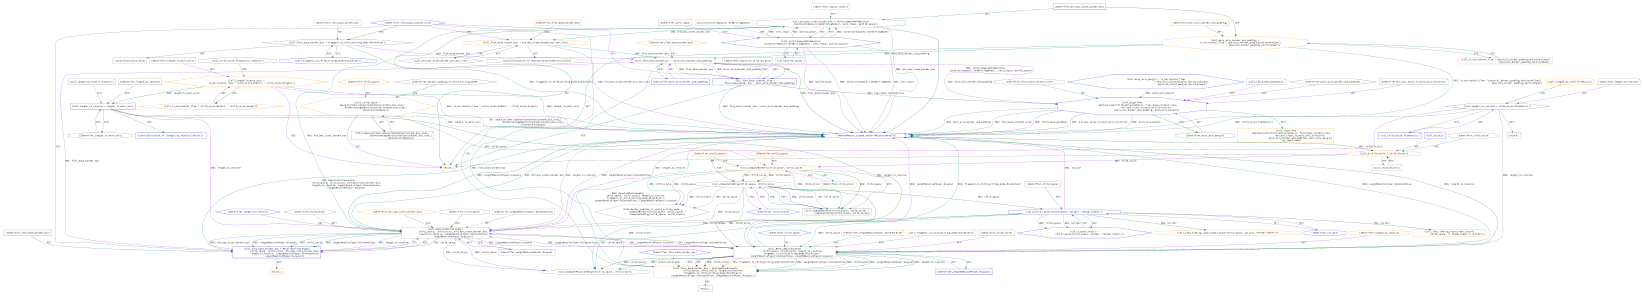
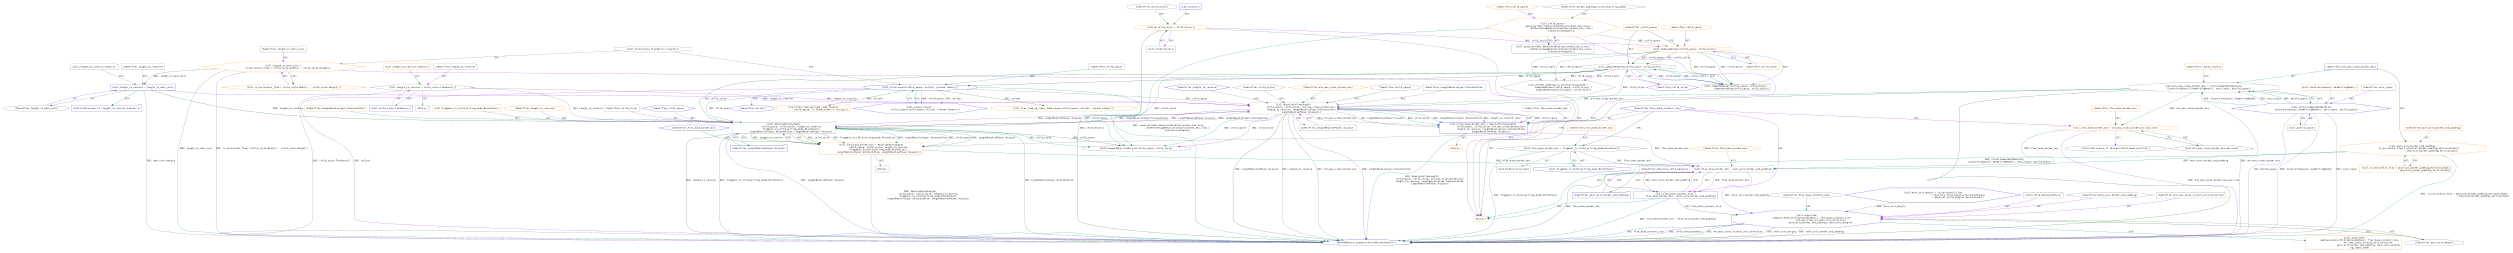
  digraph {
    fontname="Source Code Pro"
    node [color=gray40 fontname="Source Code Pro" shape=folder]
    edge [arrowhead=normal color=gray40 fontname="Source Code Pro"]
    n1 [label="(Call,flex_base_border_box - main_axis_border_and_padding)"]
    n2 [color=blue label="(Call,flex_base_content_size =\n        flex_base_border_box - main_axis_border_and_padding)"]
    n3 [color=blue label="(Call,algorithm\n        .emplace_back(child.GetLayoutBox(), flex_base_content_size,\n                      min_max_sizes_in_main_axis_direction,\n                      main_axis_border_and_padding, main_axis_margin))" shape=octagon]
    n4 [color=blue label="(Identifier,main_axis_border_and_padding)"]
    n5 [color=blue label="(MethodReturn,scoped_refptr<NGLayoutResult>)" shape=octagon]
    n6 [color=darkorange label="(Block,)" shape=note]
    n7 [color=darkorange label="(Call,algorithm\n        .emplace_back(child.GetLayoutBox(), flex_base_content_size,\n                      min_max_sizes_in_main_axis_direction,\n                      main_axis_border_and_padding, main_axis_margin)\n        .ng_input_node)"]
    n8 [label="(Identifier,main_axis_margin)" shape=octagon]
    n9 [color=darkorange label="(Call,flex_base_border_box = min_max_sizes_border_box.max_size)" shape=octagon]
    n10 [label="(ControlStructure,if (MainAxisIsInlineAxis(child)))" shape=octagon]
    n11 [label="(Call,min_max_sizes_border_box.max_size)" shape=hexagon]
    n12 [label="(Call,min_max_sizes_border_box = child.ComputeMinMaxSize(\n        ConstraintSpace().GetWritingMode(), zero_input, &child_space))" shape=octagon]
    n13 [color=blue label="(Call,child.ComputeMinMaxSize(\n        ConstraintSpace().GetWritingMode(), zero_input, &child_space))" shape=hexagon]
    n14 [label="(Call,ResolveInlineLength(\n            child_space, child_style, min_max_sizes_border_box,\n            length_to_resolve, LengthResolveType::kContentSize,\n            LengthResolvePhase::kLayout))" shape=note]
    n15 [label="(Call,&child_space)"]
    n16 [label="(Call,ResolveBlockLength(\n            child_space, child_style, length_to_resolve,\n            fragment_in_child_writing_mode.BlockSize(),\n            LengthResolveType::kContentSize, LengthResolvePhase::kLayout))"]
    n17 [label="(Call,ComputePhysicalMargins(child_space, child_style))" shape=octagon]
    n18 [color=blue label="(Call,flex_base_border_box = ResolveInlineLength(\n            child_space, child_style, min_max_sizes_border_box,\n            length_to_resolve, LengthResolveType::kContentSize,\n            LengthResolvePhase::kLayout))"]
    n19 [label="(Identifier,LengthResolvePhase::kLayout)" shape=note]
    n20 [color=darkorange label="(Call,flex_base_border_box = ResolveBlockLength(\n            child_space, child_style, length_to_resolve,\n            fragment_in_child_writing_mode.BlockSize(),\n            LengthResolveType::kContentSize, LengthResolvePhase::kLayout))" shape=note]
    n21 [label="(Block,)"]
    n22 [color=blue label="(Identifier,LengthResolvePhase::kLayout)"]
    n23 [color=blue label="(Call,child.Layout(child_space, nullptr /*break token*/))" shape=octagon]
    n24 [color=darkorange label="(Call,flex_item.ng_input_node.Layout(child_space, nullptr /*break token*/))" shape=octagon]
    n25 [color=blue label="(Identifier,nullptr)" shape=octagon]
    n26 [color=darkorange label="(Call,flex_item.ng_input_node.Layout(\n            child_space, /* break_token */ nullptr))"]
    n27 [color=blue label="(Call,layout_result =\n        child.Layout(child_space, nullptr /*break token*/))" shape=hexagon]
    n28 [label="(Call,ComputePadding(child_space, child_style))" shape=octagon]
    n29 [label="(Call,border_padding_in_child_writing_mode =\n        ComputeBorders(child_space, child_style) +\n        ComputePadding(child_space, child_style))" shape=hexagon]
    n30 [color=blue label="(Identifier,child_style)" shape=hexagon]
    n31 [label="(Call,ComputeBorders(child_space, child_style) +\n        ComputePadding(child_space, child_style))"]
    n32 [color=darkorange label="(Call,ComputeBorders(child_space, child_style))" shape=octagon]
    n33 [color=darkorange label="(Identifier,child_style)"]
    n34 [color=darkorange label="(Call,child_space =\n        space_builder.SetAvailableSize(content_box_size_)\n            .SetPercentageResolutionSize(content_box_size_)\n            .ToConstraintSpace())" shape=hexagon]
    n35 [label="(Call,space_builder.SetAvailableSize(content_box_size_)\n            .SetPercentageResolutionSize(content_box_size_)\n            .ToConstraintSpace())" shape=note]
    n36 [color=darkorange label="(Call,& child_style = child.Style())" shape=octagon]
    n37 [label="(Call,child.Style())"]
    n38 [color=blue label="(Call,length_to_resolve = length_in_main_axis)"]
    n39 [label="(Identifier,length_in_main_axis)" shape=octagon]
    n40 [color=blue label="(ControlStructure,if (length_to_resolve.IsAuto()))"]
    n41 [color=darkorange label="(Call,length_in_main_axis =\n        is_horizontal_flow ? child_style.Width() : child_style.Height())" shape=hexagon]
    n42 [color=darkorange label="(Call,is_horizontal_flow ? child_style.Width() : child_style.Height())" shape=hexagon]
    n43 [label="(Call,length_to_resolve = child_style.FlexBasis())" shape=hexagon]
    n44 [label="(Block,)" shape=note]
    n45 [color=blue label="(Call,child_style.FlexBasis())" shape=note]
    n46 [color=darkorange label="(Block,)"]
    n47 [label="(Call,flex_base_border_box = fragment_in_child_writing_mode.BlockSize())" shape=hexagon]
    n48 [color=blue label="(Call,fragment_in_child_writing_mode.BlockSize())" shape=octagon]
    n49 [label="(ControlStructure,else)"]
    n50 [color=darkorange label="(Call,main_axis_border_and_padding =\n        is_horizontal_flow ? physical_border_padding.HorizontalSum()\n                           : physical_border_padding.VerticalSum())" shape=octagon]
    n51 [color=darkorange label="(Call,is_horizontal_flow ? physical_border_padding.HorizontalSum()\n                           : physical_border_padding.VerticalSum())"]
    n52 [label="(Identifier,flex_base_content_size)" shape=octagon]
    n53 [color=darkorange label="(Identifier,flex_base_border_box)" shape=hexagon]
    n54 [color=blue label="(Identifier,child_space)" shape=hexagon]
    n55 [color=darkorange label="(Identifier,child_space)" shape=hexagon]
    n56 [label="(Identifier,length_to_resolve)"]
    n57 [color=blue label="(Identifier,length_to_resolve)" shape=hexagon]
    n58 [color=darkorange label="(Identifier,flex_base_border_box)" shape=note]
    n59 [label="(Identifier,zero_input)"]
    n60 [color=darkorange label="(Identifier,child_space)"]
    n61 [label="(Identifier,length_in_main_axis)"]
    n62 [color=blue label="(Call,main_axis_margin = is_horizontal_flow\n                                      ? physical_child_margins.HorizontalSum()\n                                      : physical_child_margins.VerticalSum())" shape=hexagon]
    n63 [label="(Identifier,border_padding_in_child_writing_mode)" shape=hexagon]
    n64 [label="(Identifier,child_style)" shape=hexagon]
    n65 [color=darkorange label="(Identifier,layout_result)" shape=note]
    n66 [color=darkorange label="(Identifier,LengthResolveType::kContentSize)" shape=note]
    n67 [label="(Identifier,child_space)"]
    n68 [label="(Identifier,child_style)" shape=octagon]
    n69 [label="(Call,length_to_resolve.IsAuto())" shape=note]
    n70 [color=darkorange label="(Identifier,min_max_sizes_border_box)" shape=hexagon]
    n71 [label="(Call,child.GetLayoutBox())" shape=note]
    n72 [color=blue label="(Call,Style())"]
    n73 [label="(Identifier,child_space)" shape=octagon]
    n74 [color=blue label="(Identifier,flex_base_border_box)" shape=hexagon]
    n75 [label="(Identifier,LengthResolveType::kContentSize)"]
    n76 [color=darkorange label="(Call,fragment_in_child_writing_mode.BlockSize())"]
    n77 [label="(Identifier,main_axis_border_and_padding)" shape=hexagon]
    n78 [color=darkorange label="(Call,length_to_resolve.IsAuto())" shape=note]
    n79 [label="(Identifier,length_to_resolve)" shape=note]
    n80 [label="(Identifier,child_style)"]
    n81 [color=darkorange label="(Identifier,length_to_resolve)" shape=octagon]
    n82 [color=darkorange label="(Identifier,flex_base_border_box)" shape=note]
    n83 [color=darkorange label="(Call,ConstraintSpace().GetWritingMode())" shape=note]
    n84 [color=blue label="(Identifier,flex_base_content_size)" shape=hexagon]
    n85 [color=blue label="(Identifier,min_max_sizes_border_box)"]
    n86 [label="(Identifier,min_max_sizes_in_main_axis_direction)" shape=note]
    n87 [label="(Identifier,physical_child_margins)"]
    n88 [label="(Identifier,flex_base_border_box)"]
    n89 [color=darkorange label="(Identifier,child_space)" shape=octagon]
    n90 [color=darkorange label="(Identifier,main_axis_border_and_padding)" shape=note]
    n91 [label="(Call,child_style.FlexBasis().IsAuto())" shape=octagon]
    n1 -> n2 [color=purple label="AST: "]
    n1 -> n2 [label="DDG: flex_base_border_box"]
    n1 -> n2 [color=purple label="DDG: main_axis_border_and_padding"]
    n1 -> n3 [color=purple label="DDG: main_axis_border_and_padding"]
    n1 -> n4 [arrowhead=diamond label="CFG: "]
    n1 -> n5 [arrowhead=diamond color=darkgreen label="DDG: flex_base_border_box"]
    n2 -> n1 [label="CFG: "]
    n2 -> n3 [arrowhead=diamond color=darkgreen label="DDG: flex_base_content_size"]
    n2 -> n5 [color=teal label="DDG: flex_base_border_box - main_axis_border_and_padding"]
    n2 -> n6 [arrowhead=diamond color=teal label="AST: "]
    n3 -> n5 [label="DDG: main_axis_margin"]
    n3 -> n5 [label="DDG: main_axis_border_and_padding"]
    n3 -> n5 [color=teal label="DDG: flex_base_content_size"]
    n3 -> n5 [arrowhead=diamond color=purple label="DDG: child.GetLayoutBox()"]
    n3 -> n5 [arrowhead=diamond color=darkgreen label="DDG: min_max_sizes_in_main_axis_direction"]
    n3 -> n7 [color=teal label="AST: "]
    n3 -> n8 [color=darkgreen label="CFG: "]
    n4 -> n1 [arrowhead=diamond color=purple label="AST: "]
    n8 -> n3 [label="AST: "]
    n9 -> n1 [color=teal label="DDG: flex_base_border_box"]
    n9 -> n5 [arrowhead=diamond color=purple label="DDG: min_max_sizes_border_box.max_size"]
    n9 -> n10 [arrowhead=diamond color=purple label="AST: "]
    n9 -> n11 [arrowhead=diamond color=darkgreen label="CFG: "]
    n11 -> n9 [arrowhead=diamond label="AST: "]
    n12 -> n5 [arrowhead=diamond color=darkgreen label="DDG: child.ComputeMinMaxSize(\n        ConstraintSpace().GetWritingMode(), zero_input, &child_space)"]
    n12 -> n5 [label="DDG: min_max_sizes_border_box"]
    n12 -> n6 [color=darkgreen label="AST: "]
    n12 -> n9 [arrowhead=diamond color=teal label="DDG: min_max_sizes_border_box"]
    n12 -> n13 [arrowhead=diamond label="CFG: "]
    n12 -> n14 [color=teal label="DDG: min_max_sizes_border_box"]
    n13 -> n5 [arrowhead=diamond label="DDG: ConstraintSpace().GetWritingMode()"]
    n13 -> n5 [label="DDG: zero_input"]
    n13 -> n5 [arrowhead=diamond color=purple label="DDG: &child_space"]
    n13 -> n12 [color=teal label="AST: "]
    n13 -> n12 [arrowhead=diamond color=teal label="DDG: ConstraintSpace().GetWritingMode()"]
    n13 -> n12 [arrowhead=diamond label="DDG: zero_input"]
    n13 -> n12 [arrowhead=diamond color=teal label="DDG: &child_space"]
    n13 -> n15 [color=darkgreen label="CFG: "]
    n14 -> n5 [label="DDG: length_to_resolve"]
    n14 -> n5 [color=teal label="DDG: min_max_sizes_border_box"]
    n14 -> n5 [color=purple label="DDG: LengthResolveType::kContentSize"]
    n14 -> n5 [arrowhead=diamond color=darkgreen label="DDG: LengthResolvePhase::kLayout"]
    n14 -> n16 [color=darkgreen label="DDG: LengthResolveType::kContentSize"]
    n14 -> n16 [arrowhead=diamond color=purple label="DDG: LengthResolvePhase::kLayout"]
    n14 -> n17 [color=teal label="DDG: child_space"]
    n14 -> n17 [arrowhead=diamond color=purple label="DDG: child_style"]
    n14 -> n18 [color=purple label="AST: "]
    n14 -> n18 [color=darkgreen label="DDG: child_space"]
    n14 -> n18 [arrowhead=diamond label="DDG: min_max_sizes_border_box"]
    n14 -> n18 [label="DDG: LengthResolvePhase::kLayout"]
    n14 -> n18 [arrowhead=diamond color=teal label="DDG: child_style"]
    n14 -> n18 [color=teal label="DDG: LengthResolveType::kContentSize"]
    n14 -> n18 [label="DDG: length_to_resolve"]
    n14 -> n19 [label="CFG: "]
    n15 -> n13 [color=purple label="AST: "]
    n16 -> n5 [color=purple label="DDG: LengthResolvePhase::kLayout"]
    n16 -> n5 [color=teal label="DDG: fragment_in_child_writing_mode.BlockSize()"]
    n16 -> n5 [arrowhead=diamond color=teal label="DDG: LengthResolveType::kContentSize"]
    n16 -> n5 [color=darkgreen label="DDG: length_to_resolve"]
    n16 -> n14 [label="DDG: LengthResolveType::kContentSize"]
    n16 -> n14 [color=purple label="DDG: LengthResolvePhase::kLayout"]
    n16 -> n17 [color=darkgreen label="DDG: child_space"]
    n16 -> n17 [arrowhead=diamond color=teal label="DDG: child_style"]
    n16 -> n20 [arrowhead=diamond color=darkgreen label="AST: "]
    n16 -> n20 [arrowhead=diamond color=darkgreen label="DDG: child_style"]
    n16 -> n20 [arrowhead=diamond label="DDG: fragment_in_child_writing_mode.BlockSize()"]
    n16 -> n20 [color=teal label="DDG: LengthResolveType::kContentSize"]
    n16 -> n20 [arrowhead=diamond label="DDG: child_space"]
    n16 -> n20 [color=teal label="DDG: LengthResolvePhase::kLayout"]
    n16 -> n20 [arrowhead=diamond color=darkgreen label="DDG: length_to_resolve"]
    n16 -> n22 [color=teal label="CFG: "]
    n18 -> n1 [color=purple label="DDG: flex_base_border_box"]
    n18 -> n5 [arrowhead=diamond color=teal label="DDG: ResolveInlineLength(\n            child_space, child_style, min_max_sizes_border_box,\n            length_to_resolve, LengthResolveType::kContentSize,\n            LengthResolvePhase::kLayout)"]
    n18 -> n14 [color=purple label="CFG: "]
    n18 -> n46 [label="AST: "]
    n19 -> n14 [color=purple label="AST: "]
    n20 -> n1 [color=teal label="DDG: flex_base_border_box"]
    n20 -> n5 [color=teal label="DDG: ResolveBlockLength(\n            child_space, child_style, length_to_resolve,\n            fragment_in_child_writing_mode.BlockSize(),\n            LengthResolveType::kContentSize, LengthResolvePhase::kLayout)"]
    n20 -> n16 [arrowhead=diamond color=purple label="CFG: "]
    n20 -> n21 [color=purple label="AST: "]
    n22 -> n16 [arrowhead=diamond label="AST: "]
    n23 -> n5 [color=purple label="DDG: nullptr"]
    n23 -> n14 [arrowhead=diamond label="DDG: child_space"]
    n23 -> n16 [color=teal label="DDG: child_space"]
    n23 -> n17 [arrowhead=diamond color=teal label="DDG: child_space"]
    n23 -> n24 [color=darkgreen label="DDG: nullptr"]
    n23 -> n25 [color=purple label="CFG: "]
    n23 -> n26 [color=darkgreen label="DDG: nullptr"]
    n23 -> n27 [arrowhead=diamond color=teal label="AST: "]
    n23 -> n27 [label="DDG: child_space"]
    n23 -> n27 [label="DDG: nullptr"]
-   n25 -> n23 [arrowhead=diamond label="AST: "]
+   n91 -> n23 [arrowhead=diamond label="AST: "]
    n27 -> n23 [color=teal label="CFG: "]
    n28 -> n14 [arrowhead=diamond label="DDG: child_style"]
    n28 -> n16 [arrowhead=diamond color=darkgreen label="DDG: child_style"]
    n28 -> n17 [arrowhead=diamond color=teal label="DDG: child_style"]
    n28 -> n23 [color=darkgreen label="DDG: child_space"]
    n28 -> n29 [arrowhead=diamond label="DDG: child_space"]
    n28 -> n29 [arrowhead=diamond color=purple label="DDG: child_style"]
    n28 -> n30 [arrowhead=diamond color=purple label="CFG: "]
    n28 -> n31 [arrowhead=diamond color=teal label="AST: "]
    n28 -> n31 [color=purple label="DDG: child_space"]
    n28 -> n31 [color=teal label="DDG: child_style"]
    n30 -> n28 [color=purple label="AST: "]
    n31 -> n28 [arrowhead=diamond color=teal label="CFG: "]
    n32 -> n28 [arrowhead=diamond color=darkgreen label="DDG: child_space"]
    n32 -> n28 [arrowhead=diamond color=darkgreen label="DDG: child_style"]
    n32 -> n29 [label="DDG: child_space"]
    n32 -> n29 [color=teal label="DDG: child_style"]
    n32 -> n31 [label="AST: "]
    n32 -> n31 [arrowhead=diamond color=darkgreen label="DDG: child_space"]
    n32 -> n31 [color=teal label="DDG: child_style"]
    n32 -> n33 [color=teal label="CFG: "]
    n33 -> n32 [color=purple label="AST: "]
    n34 -> n5 [arrowhead=diamond color=teal label="DDG: space_builder.SetAvailableSize(content_box_size_)\n            .SetPercentageResolutionSize(content_box_size_)\n            .ToConstraintSpace()"]
    n34 -> n6 [arrowhead=diamond color=purple label="AST: "]
    n34 -> n32 [arrowhead=diamond label="DDG: child_space"]
    n34 -> n35 [arrowhead=diamond color=darkgreen label="CFG: "]
    n35 -> n34 [arrowhead=diamond color=purple label="AST: "]
-   n5 -> n36 [arrowhead=diamond color=darkgreen label="DDG: child.Style()"]
+   n36 -> n5 [arrowhead=diamond color=darkgreen label="DDG: child.Style()"]
    n36 -> n6 [arrowhead=diamond label="AST: "]
    n36 -> n32 [arrowhead=diamond color=purple label="DDG: child_style"]
    n36 -> n37 [color=purple label="CFG: "]
    n37 -> n36 [arrowhead=diamond color=darkgreen label="AST: "]
-   n38 -> n5 [arrowhead=diamond label="DDG: length_in_main_axis"]
+   n38 -> n5 [arrowhead=diamond label="DDG: main_axis_margin"]
    n38 -> n14 [arrowhead=diamond color=purple label="DDG: length_to_resolve"]
    n38 -> n16 [arrowhead=diamond color=darkgreen label="DDG: length_to_resolve"]
    n38 -> n39 [arrowhead=diamond label="CFG: "]
    n38 -> n40 [arrowhead=diamond color=teal label="AST: "]
    n39 -> n38 [arrowhead=diamond color=purple label="AST: "]
    n41 -> n5 [color=teal label="DDG: length_in_main_axis"]
    n41 -> n5 [arrowhead=diamond color=purple label="DDG: is_horizontal_flow ? child_style.Width() : child_style.Height()"]
    n41 -> n6 [arrowhead=diamond color=purple label="AST: "]
    n41 -> n38 [color=darkgreen label="DDG: length_in_main_axis"]
    n41 -> n42 [arrowhead=diamond color=darkgreen label="CFG: "]
    n42 -> n41 [arrowhead=diamond color=purple label="AST: "]
    n43 -> n5 [label="DDG: child_style.FlexBasis()"]
    n43 -> n14 [arrowhead=diamond color=purple label="DDG: length_to_resolve"]
    n43 -> n16 [label="DDG: length_to_resolve"]
    n43 -> n44 [label="AST: "]
    n43 -> n45 [label="CFG: "]
    n45 -> n43 [color=purple label="AST: "]
    n47 -> n1 [arrowhead=diamond color=purple label="DDG: flex_base_border_box"]
    n47 -> n5 [color=teal label="DDG: fragment_in_child_writing_mode.BlockSize()"]
    n47 -> n48 [arrowhead=diamond color=teal label="CFG: "]
    n47 -> n49 [label="AST: "]
    n48 -> n47 [arrowhead=diamond label="AST: "]
    n50 -> n1 [color=teal label="DDG: main_axis_border_and_padding"]
    n50 -> n5 [color=teal label="DDG: is_horizontal_flow ? physical_border_padding.HorizontalSum()\n                           : physical_border_padding.VerticalSum()"]
    n50 -> n6 [arrowhead=diamond color=teal label="AST: "]
    n50 -> n51 [label="CFG: "]
    n51 -> n50 [color=teal label="AST: "]
    n52 -> n3 [color=teal label="AST: "]
    n53 -> n1 [arrowhead=diamond label="AST: "]
    n54 -> n16 [arrowhead=diamond label="AST: "]
    n55 -> n34 [color=purple label="AST: "]
    n56 -> n38 [arrowhead=diamond label="AST: "]
    n57 -> n14 [arrowhead=diamond label="AST: "]
    n58 -> n47 [arrowhead=diamond color=teal label="AST: "]
    n59 -> n13 [color=purple label="AST: "]
    n60 -> n28 [color=darkgreen label="AST: "]
    n60 -> n32 [color=darkgreen label="CFG: "]
    n61 -> n41 [color=purple label="AST: "]
    n62 -> n3 [arrowhead=diamond label="DDG: main_axis_margin"]
    n63 -> n34 [color=darkgreen label="CFG: "]
    n64 -> n14 [arrowhead=diamond label="AST: "]
    n65 -> n12 [color=teal label="CFG: "]
    n66 -> n16 [arrowhead=diamond color=teal label="AST: "]
    n67 -> n23 [color=teal label="AST: "]
    n68 -> n36 [arrowhead=diamond color=teal label="AST: "]
    n69 -> n38 [label="CFG: "]
    n70 -> n14 [arrowhead=diamond color=teal label="AST: "]
    n71 -> n3 [arrowhead=diamond color=purple label="AST: "]
    n72 -> n36 [arrowhead=diamond label="AST: "]
    n73 -> n14 [color=darkgreen label="AST: "]
    n74 -> n20 [arrowhead=diamond color=darkgreen label="AST: "]
    n75 -> n14 [label="AST: "]
    n76 -> n16 [label="AST: "]
    n77 -> n3 [color=purple label="AST: "]
    n78 -> n43 [color=darkgreen label="CFG: "]
    n79 -> n43 [color=purple label="AST: "]
    n80 -> n16 [arrowhead=diamond color=purple label="AST: "]
    n81 -> n16 [color=purple label="AST: "]
    n82 -> n9 [arrowhead=diamond color=darkgreen label="AST: "]
    n83 -> n13 [arrowhead=diamond label="AST: "]
    n84 -> n2 [arrowhead=diamond color=purple label="AST: "]
    n84 -> n9 [arrowhead=diamond color=purple label="CFG: "]
    n84 -> n18 [arrowhead=diamond label="CFG: "]
    n84 -> n20 [label="CFG: "]
    n84 -> n47 [color=darkgreen label="CFG: "]
    n85 -> n12 [color=teal label="AST: "]
    n85 -> n50 [arrowhead=diamond color=darkgreen label="CFG: "]
    n86 -> n3 [arrowhead=diamond color=purple label="AST: "]
    n87 -> n2 [color=darkgreen label="CFG: "]
    n88 -> n18 [color=teal label="AST: "]
    n89 -> n32 [color=purple label="AST: "]
    n90 -> n50 [arrowhead=diamond color=teal label="AST: "]
    n91 -> n41 [label="CFG: "]
  }
